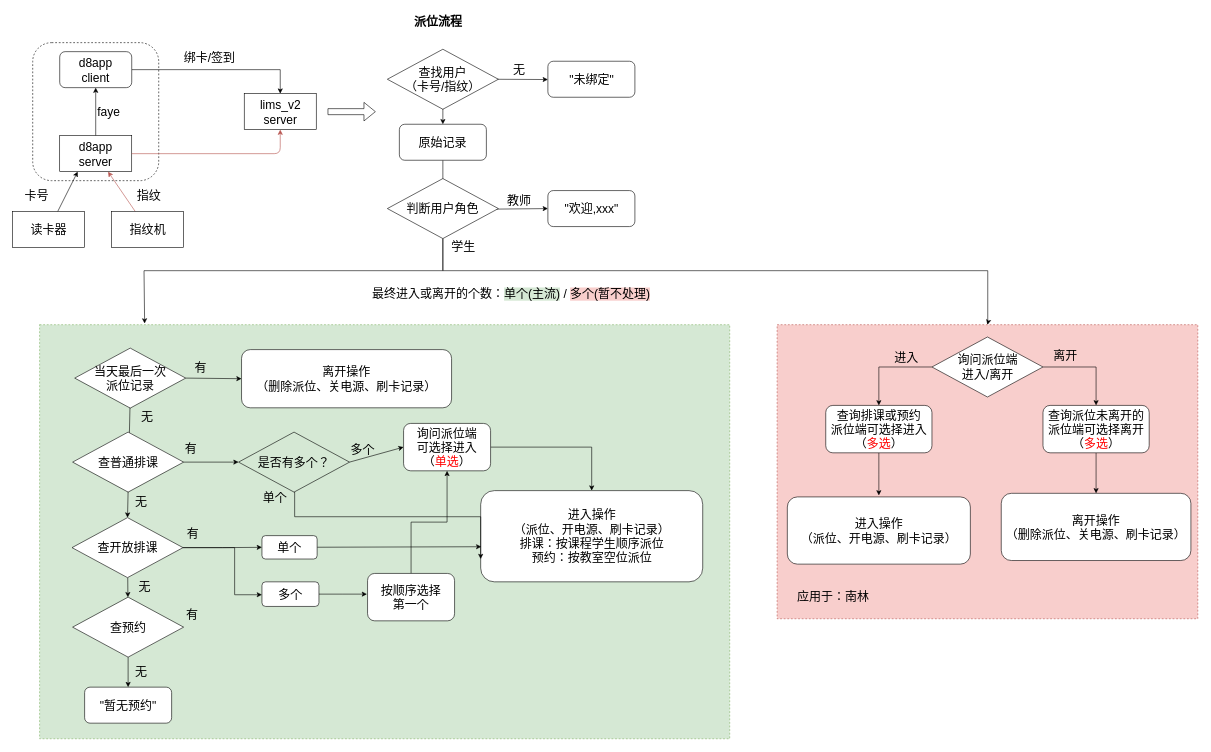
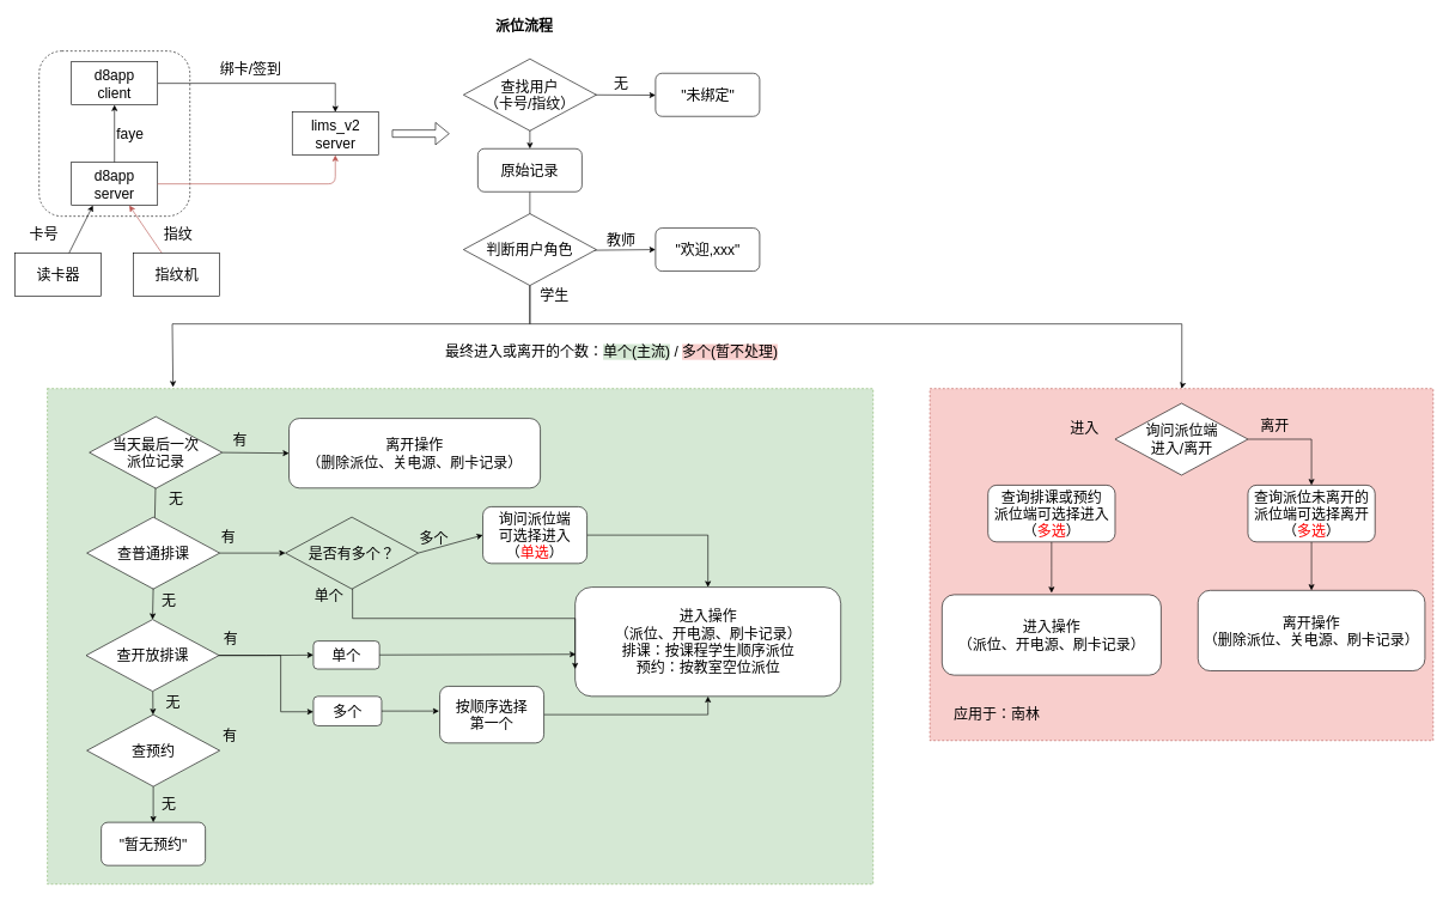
  <mxCell id="0" />
  <mxCell id="1" parent="0" />
  <mxCell id="2" value="" style="rounded=0;whiteSpace=wrap;html=1;dashed=1;fillColor=#d5e8d4;strokeColor=#82b366;" parent="1" vertex="1"><mxGeometry x="65.5" y="540.5" width="1150" height="690" as="geometry" /></mxCell>
  <mxCell id="3" value="" style="rounded=0;whiteSpace=wrap;html=1;dashed=1;fillColor=#f8cecc;strokeColor=#b85450;" parent="1" vertex="1"><mxGeometry x="1294.5" y="540.5" width="701" height="490" as="geometry" /></mxCell>
  <mxCell id="4" value="" style="rounded=1;whiteSpace=wrap;html=1;strokeWidth=1;fontSize=20;dashed=1;" parent="1" vertex="1"><mxGeometry x="54" y="70.5" width="210" height="230" as="geometry" /></mxCell>
  <mxCell id="5" value="" style="rounded=0;orthogonalLoop=1;jettySize=auto;html=1;fontSize=20;entryX=0.25;entryY=1;entryDx=0;entryDy=0;" parent="1" source="6" target="8" edge="1"><mxGeometry relative="1" as="geometry" /></mxCell>
  <mxCell id="6" value="读卡器" style="rounded=0;whiteSpace=wrap;html=1;strokeWidth=1;fontSize=20;" parent="1" vertex="1"><mxGeometry x="20.5" y="352" width="120" height="60" as="geometry" /></mxCell>
  <mxCell id="7" value="" style="edgeStyle=orthogonalEdgeStyle;rounded=0;orthogonalLoop=1;jettySize=auto;html=1;fontSize=20;" parent="1" source="8" target="10" edge="1"><mxGeometry relative="1" as="geometry" /></mxCell>
  <mxCell id="8" value="d8app&lt;br&gt;server" style="rounded=0;whiteSpace=wrap;html=1;strokeWidth=1;fontSize=20;" parent="1" vertex="1"><mxGeometry x="99" y="225.5" width="120" height="60" as="geometry" /></mxCell>
  <mxCell id="9" value="" style="rounded=0;orthogonalLoop=1;jettySize=auto;html=1;fontSize=20;entryX=0.5;entryY=0;entryDx=0;entryDy=0;edgeStyle=orthogonalEdgeStyle;" parent="1" source="10" target="11" edge="1"><mxGeometry relative="1" as="geometry" /></mxCell>
- <mxCell id="10" value="d8app&lt;br&gt;client" style="whiteSpace=wrap;html=1;strokeWidth=1;fontSize=20;rounded=1;" parent="1" vertex="1"><mxGeometry x="99" y="85.5" width="120" height="60" as="geometry" /></mxCell>
+ <mxCell id="10" value="d8app&lt;br&gt;client" style="rounded=0;whiteSpace=wrap;html=1;strokeWidth=1;fontSize=20;" parent="1" vertex="1"><mxGeometry x="99" y="85.5" width="120" height="60" as="geometry" /></mxCell>
  <mxCell id="11" value="lims_v2&lt;br&gt;server" style="rounded=0;whiteSpace=wrap;html=1;strokeWidth=1;fontSize=20;" parent="1" vertex="1"><mxGeometry x="406.5" y="155.5" width="120" height="60" as="geometry" /></mxCell>
  <mxCell id="12" value="faye" style="text;html=1;resizable=0;points=[];autosize=1;align=left;verticalAlign=top;spacingTop=-4;fontSize=20;" parent="1" vertex="1"><mxGeometry x="160" y="170.5" width="50" height="30" as="geometry" /></mxCell>
  <mxCell id="13" value="" style="edgeStyle=none;rounded=0;orthogonalLoop=1;jettySize=auto;html=1;fontSize=20;fillColor=#f8cecc;strokeColor=#b85450;" parent="1" source="14" target="8" edge="1"><mxGeometry relative="1" as="geometry"><mxPoint x="60.5" y="296" as="targetPoint" /></mxGeometry></mxCell>
  <mxCell id="14" value="指纹机" style="rounded=0;whiteSpace=wrap;html=1;strokeWidth=1;fontSize=20;" parent="1" vertex="1"><mxGeometry x="185.5" y="352" width="120" height="60" as="geometry" /></mxCell>
  <mxCell id="15" value="指纹" style="text;html=1;resizable=0;points=[];autosize=1;align=left;verticalAlign=top;spacingTop=-4;fontSize=20;" parent="1" vertex="1"><mxGeometry x="225.5" y="311.5" width="60" height="30" as="geometry" /></mxCell>
  <mxCell id="16" value="卡号" style="text;html=1;resizable=0;points=[];autosize=1;align=left;verticalAlign=top;spacingTop=-4;fontSize=20;" parent="1" vertex="1"><mxGeometry x="39" y="311.5" width="60" height="30" as="geometry" /></mxCell>
  <mxCell id="17" value="绑卡/签到" style="text;html=1;resizable=0;points=[];autosize=1;align=left;verticalAlign=top;spacingTop=-4;fontSize=20;" parent="1" vertex="1"><mxGeometry x="304" y="81.5" width="100" height="30" as="geometry" /></mxCell>
  <mxCell id="18" value="" style="endArrow=classic;html=1;fontSize=20;exitX=1;exitY=0.5;exitDx=0;exitDy=0;entryX=0.5;entryY=1;entryDx=0;entryDy=0;fillColor=#f8cecc;strokeColor=#b85450;edgeStyle=orthogonalEdgeStyle;" parent="1" source="8" target="11" edge="1"><mxGeometry width="50" height="50" relative="1" as="geometry"><mxPoint x="65.5" y="548" as="sourcePoint" /><mxPoint x="845.5" y="198" as="targetPoint" /></mxGeometry></mxCell>
  <mxCell id="19" value="" style="edgeStyle=none;rounded=0;orthogonalLoop=1;jettySize=auto;html=1;fontSize=20;exitX=0.5;exitY=1;exitDx=0;exitDy=0;entryX=0.5;entryY=0;entryDx=0;entryDy=0;" parent="1" target="24" edge="1"><mxGeometry relative="1" as="geometry"><mxPoint x="737.5" y="171.5" as="sourcePoint" /><mxPoint x="737.5" y="265" as="targetPoint" /></mxGeometry></mxCell>
  <mxCell id="20" value="&quot;未绑定&quot;" style="rounded=1;whiteSpace=wrap;html=1;strokeWidth=1;fontSize=20;" parent="1" vertex="1"><mxGeometry x="912.5" y="101.5" width="145" height="60" as="geometry" /></mxCell>
  <mxCell id="21" value="无" style="text;html=1;resizable=0;points=[];autosize=1;align=left;verticalAlign=top;spacingTop=-4;fontSize=20;" parent="1" vertex="1"><mxGeometry x="852.5" y="101.5" width="40" height="30" as="geometry" /></mxCell>
  <mxCell id="22" value="" style="rounded=0;orthogonalLoop=1;jettySize=auto;html=1;fontSize=20;exitX=1;exitY=0.5;exitDx=0;exitDy=0;" parent="1" edge="1"><mxGeometry relative="1" as="geometry"><mxPoint x="822.5" y="131.5" as="sourcePoint" /><mxPoint x="912.5" y="132" as="targetPoint" /></mxGeometry></mxCell>
  <mxCell id="23" value="" style="edgeStyle=none;rounded=0;orthogonalLoop=1;jettySize=auto;html=1;fontSize=20;entryX=0.5;entryY=0.031;entryDx=0;entryDy=0;entryPerimeter=0;" parent="1" source="24" edge="1"><mxGeometry relative="1" as="geometry"><mxPoint x="737.5" y="310.98" as="targetPoint" /></mxGeometry></mxCell>
  <mxCell id="24" value="原始记录" style="rounded=1;whiteSpace=wrap;html=1;strokeWidth=1;fontSize=20;" parent="1" vertex="1"><mxGeometry x="665" y="206.5" width="145" height="60" as="geometry" /></mxCell>
  <mxCell id="25" value="" style="edgeStyle=none;rounded=0;orthogonalLoop=1;jettySize=auto;html=1;fontSize=20;entryX=0;entryY=0.5;entryDx=0;entryDy=0;" parent="1" target="29" edge="1"><mxGeometry relative="1" as="geometry"><mxPoint x="822.491" y="347.926" as="sourcePoint" /><mxPoint x="902.5" y="348.5" as="targetPoint" /></mxGeometry></mxCell>
  <mxCell id="26" value="" style="edgeStyle=orthogonalEdgeStyle;rounded=0;orthogonalLoop=1;jettySize=auto;html=1;fontSize=20;entryX=0.451;entryY=0.005;entryDx=0;entryDy=0;entryPerimeter=0;exitX=0.5;exitY=1;exitDx=0;exitDy=0;" parent="1" source="31" edge="1"><mxGeometry relative="1" as="geometry"><mxPoint x="335.5" y="386" as="sourcePoint" /><mxPoint x="240.5" y="538.5" as="targetPoint" /><Array as="points"><mxPoint x="737.5" y="450.5" /><mxPoint x="239.5" y="450.5" /></Array></mxGeometry></mxCell>
  <mxCell id="27" value="教师" style="text;html=1;resizable=0;points=[];autosize=1;align=left;verticalAlign=top;spacingTop=-4;fontSize=20;" parent="1" vertex="1"><mxGeometry x="842.5" y="318.5" width="60" height="30" as="geometry" /></mxCell>
  <mxCell id="28" value="学生" style="text;html=1;resizable=0;points=[];autosize=1;align=left;verticalAlign=top;spacingTop=-4;fontSize=20;" parent="1" vertex="1"><mxGeometry x="750" y="397" width="60" height="30" as="geometry" /></mxCell>
  <mxCell id="29" value="&quot;欢迎,xxx&quot;" style="rounded=1;whiteSpace=wrap;html=1;strokeWidth=1;fontSize=20;" parent="1" vertex="1"><mxGeometry x="912.5" y="317" width="145" height="60" as="geometry" /></mxCell>
  <mxCell id="30" value="&lt;span style=&quot;white-space: normal&quot;&gt;查找用户&lt;/span&gt;&lt;br style=&quot;white-space: normal&quot;&gt;&lt;span style=&quot;white-space: normal&quot;&gt;（卡号/指纹）&lt;/span&gt;" style="rhombus;whiteSpace=wrap;html=1;strokeWidth=1;fontSize=20;" parent="1" vertex="1"><mxGeometry x="645" y="81.5" width="185" height="100" as="geometry" /></mxCell>
  <mxCell id="31" value="判断用户角色" style="rhombus;whiteSpace=wrap;html=1;strokeWidth=1;fontSize=20;" parent="1" vertex="1"><mxGeometry x="645" y="297" width="185" height="100" as="geometry" /></mxCell>
  <mxCell id="32" value="" style="edgeStyle=orthogonalEdgeStyle;rounded=0;orthogonalLoop=1;jettySize=auto;html=1;fontSize=20;exitX=1;exitY=0.5;exitDx=0;exitDy=0;entryX=0.5;entryY=0;entryDx=0;entryDy=0;" parent="1" source="34" target="41" edge="1"><mxGeometry relative="1" as="geometry"><mxPoint x="1437" y="621" as="sourcePoint" /><mxPoint x="1852.5" y="611.5" as="targetPoint" /></mxGeometry></mxCell>
  <mxCell id="33" value="离开" style="text;html=1;resizable=0;points=[];autosize=1;align=left;verticalAlign=top;spacingTop=-4;fontSize=20;" parent="1" vertex="1"><mxGeometry x="1752.5" y="577.5" width="60" height="30" as="geometry" /></mxCell>
  <mxCell id="34" value="询问派位端&lt;br&gt;进入/离开" style="rhombus;whiteSpace=wrap;html=1;strokeWidth=1;fontSize=20;" parent="1" vertex="1"><mxGeometry x="1552.5" y="561" width="185" height="100" as="geometry" /></mxCell>
  <mxCell id="35" value="" style="edgeStyle=orthogonalEdgeStyle;rounded=0;orthogonalLoop=1;jettySize=auto;html=1;fontSize=20;entryX=0.5;entryY=0;entryDx=0;entryDy=0;exitX=0.5;exitY=1;exitDx=0;exitDy=0;" parent="1" source="31" target="3" edge="1"><mxGeometry relative="1" as="geometry"><mxPoint x="345.5" y="396" as="sourcePoint" /><mxPoint x="345.654" y="482.25" as="targetPoint" /><Array as="points"><mxPoint x="737.5" y="450.5" /><mxPoint x="1645.5" y="450.5" /><mxPoint x="1645.5" y="538.5" /><mxPoint x="1644.5" y="538.5" /></Array></mxGeometry></mxCell>
- <mxCell id="36" value="" style="rounded=0;orthogonalLoop=1;jettySize=auto;html=1;fontSize=20;exitX=0;exitY=0.5;exitDx=0;exitDy=0;entryX=0.5;entryY=0;entryDx=0;entryDy=0;edgeStyle=orthogonalEdgeStyle;" parent="1" source="34" target="39" edge="1"><mxGeometry relative="1" as="geometry"><mxPoint x="1452.5" y="621" as="sourcePoint" /><mxPoint x="1424.794" y="667.676" as="targetPoint" /></mxGeometry></mxCell>
  <mxCell id="37" value="进入" style="text;html=1;resizable=0;points=[];autosize=1;align=left;verticalAlign=top;spacingTop=-4;fontSize=20;" parent="1" vertex="1"><mxGeometry x="1487.5" y="581" width="60" height="30" as="geometry" /></mxCell>
  <mxCell id="38" value="" style="edgeStyle=orthogonalEdgeStyle;rounded=0;orthogonalLoop=1;jettySize=auto;html=1;fontSize=20;" parent="1" source="39" edge="1"><mxGeometry relative="1" as="geometry"><mxPoint x="1464" y="825" as="targetPoint" /></mxGeometry></mxCell>
  <mxCell id="39" value="查询排课或预约&lt;br&gt;派位端可选择进入&lt;br&gt;（&lt;font color=&quot;#ff0000&quot;&gt;多选&lt;/font&gt;）" style="rounded=1;whiteSpace=wrap;html=1;strokeWidth=1;fontSize=20;" parent="1" vertex="1"><mxGeometry x="1375.5" y="675" width="177" height="79" as="geometry" /></mxCell>
  <mxCell id="40" value="" style="edgeStyle=orthogonalEdgeStyle;rounded=0;orthogonalLoop=1;jettySize=auto;html=1;fontSize=20;" parent="1" source="41" target="43" edge="1"><mxGeometry relative="1" as="geometry" /></mxCell>
  <mxCell id="41" value="查询派位未离开的&lt;br&gt;派位端可选择离开&lt;br&gt;（&lt;font color=&quot;#ff0000&quot;&gt;多选&lt;/font&gt;）" style="rounded=1;whiteSpace=wrap;html=1;strokeWidth=1;fontSize=20;" parent="1" vertex="1"><mxGeometry x="1737.5" y="675" width="177" height="79" as="geometry" /></mxCell>
  <mxCell id="42" value="进入操作&lt;br&gt;（派位、开电源、刷卡记录）" style="rounded=1;whiteSpace=wrap;html=1;strokeWidth=1;fontSize=20;" parent="1" vertex="1"><mxGeometry x="1311.5" y="827.5" width="305" height="112" as="geometry" /></mxCell>
  <mxCell id="43" value="离开操作&lt;br&gt;（删除派位、关电源、刷卡记录）" style="rounded=1;whiteSpace=wrap;html=1;strokeWidth=1;fontSize=20;" parent="1" vertex="1"><mxGeometry x="1668" y="821.5" width="316" height="112" as="geometry" /></mxCell>
  <mxCell id="44" value="" style="edgeStyle=none;rounded=0;orthogonalLoop=1;jettySize=auto;html=1;fontSize=20;entryX=0.5;entryY=0;entryDx=0;entryDy=0;" parent="1" target="52" edge="1"><mxGeometry relative="1" as="geometry"><mxPoint x="216.5" y="659.5" as="sourcePoint" /><mxPoint x="216.5" y="720.5" as="targetPoint" /></mxGeometry></mxCell>
  <mxCell id="45" value="" style="edgeStyle=none;rounded=0;orthogonalLoop=1;jettySize=auto;html=1;fontSize=20;entryX=0;entryY=0.5;entryDx=0;entryDy=0;exitX=1;exitY=0.5;exitDx=0;exitDy=0;" parent="1" source="49" target="47" edge="1"><mxGeometry relative="1" as="geometry"><mxPoint x="301.5" y="619.5" as="sourcePoint" /><mxPoint x="381.5" y="619.5" as="targetPoint" /></mxGeometry></mxCell>
  <mxCell id="46" value="有" style="text;html=1;resizable=0;points=[];autosize=1;align=left;verticalAlign=top;spacingTop=-4;fontSize=20;" parent="1" vertex="1"><mxGeometry x="321.5" y="598" width="40" height="30" as="geometry" /></mxCell>
  <mxCell id="47" value="离开操作&lt;br&gt;（删除派位、关电源、刷卡记录）" style="rounded=1;whiteSpace=wrap;html=1;strokeWidth=1;fontSize=20;" parent="1" vertex="1"><mxGeometry x="402" y="582" width="350" height="97" as="geometry" /></mxCell>
  <mxCell id="48" value="无" style="text;html=1;resizable=0;points=[];autosize=1;align=left;verticalAlign=top;spacingTop=-4;fontSize=20;" parent="1" vertex="1"><mxGeometry x="232.5" y="679.5" width="40" height="30" as="geometry" /></mxCell>
  <mxCell id="49" value="当天最后一次&lt;br&gt;派位记录" style="rhombus;whiteSpace=wrap;html=1;strokeWidth=1;fontSize=20;" parent="1" vertex="1"><mxGeometry x="124" y="579.5" width="185" height="100" as="geometry" /></mxCell>
  <mxCell id="50" value="" style="edgeStyle=none;rounded=0;orthogonalLoop=1;jettySize=auto;html=1;fontSize=20;" parent="1" source="52" target="54" edge="1"><mxGeometry relative="1" as="geometry" /></mxCell>
  <mxCell id="51" value="" style="edgeStyle=orthogonalEdgeStyle;rounded=0;orthogonalLoop=1;jettySize=auto;html=1;entryX=0;entryY=0.5;entryDx=0;entryDy=0;" parent="1" source="52" target="77" edge="1"><mxGeometry relative="1" as="geometry"><mxPoint x="386" y="912" as="targetPoint" /></mxGeometry></mxCell>
  <mxCell id="52" value="查开放排课" style="rhombus;whiteSpace=wrap;html=1;strokeWidth=1;fontSize=20;" parent="1" vertex="1"><mxGeometry x="119.5" y="862" width="185" height="100" as="geometry" /></mxCell>
  <mxCell id="53" value="" style="edgeStyle=none;rounded=0;orthogonalLoop=1;jettySize=auto;html=1;fontSize=20;entryX=0.5;entryY=0;entryDx=0;entryDy=0;entryPerimeter=0;" parent="1" source="54" target="56" edge="1"><mxGeometry relative="1" as="geometry"><mxPoint x="213" y="1154.5" as="targetPoint" /></mxGeometry></mxCell>
  <mxCell id="54" value="查预约" style="rhombus;whiteSpace=wrap;html=1;strokeWidth=1;fontSize=20;" parent="1" vertex="1"><mxGeometry x="120.5" y="994.5" width="185" height="100" as="geometry" /></mxCell>
  <mxCell id="55" value="无" style="text;html=1;resizable=0;points=[];autosize=1;align=left;verticalAlign=top;spacingTop=-4;fontSize=20;" parent="1" vertex="1"><mxGeometry x="229" y="962" width="40" height="30" as="geometry" /></mxCell>
  <mxCell id="56" value="&quot;暂无预约&quot;" style="rounded=1;whiteSpace=wrap;html=1;strokeWidth=1;fontSize=20;" parent="1" vertex="1"><mxGeometry x="140.5" y="1144.5" width="145" height="60" as="geometry" /></mxCell>
  <mxCell id="57" value="无" style="text;html=1;resizable=0;points=[];autosize=1;align=left;verticalAlign=top;spacingTop=-4;fontSize=20;" parent="1" vertex="1"><mxGeometry x="223" y="1104.5" width="40" height="30" as="geometry" /></mxCell>
  <mxCell id="58" value="有" style="text;html=1;resizable=0;points=[];autosize=1;align=left;verticalAlign=top;spacingTop=-4;fontSize=20;" parent="1" vertex="1"><mxGeometry x="308" y="1010" width="40" height="30" as="geometry" /></mxCell>
  <mxCell id="59" value="进入操作&lt;br&gt;（派位、开电源、刷卡记录）&lt;br&gt;排课：按课程学生顺序派位&lt;br&gt;预约：按教室空位派位" style="rounded=1;whiteSpace=wrap;html=1;strokeWidth=1;fontSize=20;" parent="1" vertex="1"><mxGeometry x="800.5" y="817" width="370" height="152" as="geometry" /></mxCell>
  <mxCell id="60" value="" style="edgeStyle=none;rounded=0;orthogonalLoop=1;jettySize=auto;html=1;fontSize=20;exitX=1;exitY=0.5;exitDx=0;exitDy=0;entryX=0;entryY=0.5;entryDx=0;entryDy=0;" parent="1" source="62" target="65" edge="1"><mxGeometry relative="1" as="geometry"><mxPoint x="773" y="902.5" as="targetPoint" /><mxPoint x="694.092" y="903.239" as="sourcePoint" /></mxGeometry></mxCell>
  <mxCell id="61" value="" style="rounded=0;orthogonalLoop=1;jettySize=auto;html=1;fontSize=20;exitX=0.5;exitY=1;exitDx=0;exitDy=0;entryX=0;entryY=0.75;entryDx=0;entryDy=0;edgeStyle=orthogonalEdgeStyle;" parent="1" source="62" target="59" edge="1"><mxGeometry relative="1" as="geometry"><mxPoint x="581.5" y="951.5" as="sourcePoint" /><mxPoint x="851" y="848" as="targetPoint" /><Array as="points"><mxPoint x="490.5" y="819.5" /><mxPoint x="490.5" y="860.5" /></Array></mxGeometry></mxCell>
  <mxCell id="62" value="是否有多个？" style="rhombus;whiteSpace=wrap;html=1;strokeWidth=1;fontSize=20;fillColor=#d5e8d4;" parent="1" vertex="1"><mxGeometry x="397" y="719.5" width="185" height="100" as="geometry" /></mxCell>
  <mxCell id="63" value="多个" style="text;html=1;resizable=0;points=[];autosize=1;align=left;verticalAlign=top;spacingTop=-4;fontSize=20;" parent="1" vertex="1"><mxGeometry x="582" y="735" width="60" height="30" as="geometry" /></mxCell>
  <mxCell id="64" value="" style="rounded=0;orthogonalLoop=1;jettySize=auto;html=1;fontSize=20;exitX=1;exitY=0.5;exitDx=0;exitDy=0;edgeStyle=orthogonalEdgeStyle;entryX=0.5;entryY=0;entryDx=0;entryDy=0;" parent="1" source="65" target="59" edge="1"><mxGeometry relative="1" as="geometry"><mxPoint x="854.907" y="938.5" as="sourcePoint" /><mxPoint x="1031" y="770" as="targetPoint" /></mxGeometry></mxCell>
  <mxCell id="65" value="询问派位端&lt;br&gt;可选择进入&lt;br&gt;（&lt;font color=&quot;#ff0000&quot;&gt;单选&lt;/font&gt;）" style="rounded=1;whiteSpace=wrap;html=1;strokeWidth=1;fontSize=20;" parent="1" vertex="1"><mxGeometry x="672" y="705" width="145" height="79" as="geometry" /></mxCell>
  <mxCell id="66" value="最终进入或离开的个数：&lt;span style=&quot;background-color: rgb(213 , 232 , 212)&quot;&gt;单个(主流)&lt;/span&gt; / &lt;span style=&quot;background-color: rgb(248 , 206 , 204)&quot;&gt;多个(暂不处理)&lt;/span&gt;" style="text;html=1;resizable=0;points=[];autosize=1;align=left;verticalAlign=top;spacingTop=-4;fontSize=20;fillColor=#ffffff;" parent="1" vertex="1"><mxGeometry x="617.5" y="474.5" width="480" height="30" as="geometry" /></mxCell>
  <mxCell id="67" value="" style="shape=flexArrow;endArrow=classic;html=1;fontSize=20;" parent="1" edge="1"><mxGeometry width="50" height="50" relative="1" as="geometry"><mxPoint x="545.5" y="185.5" as="sourcePoint" /><mxPoint x="625.5" y="185.5" as="targetPoint" /></mxGeometry></mxCell>
  <mxCell id="68" value="查普通排课" style="rhombus;whiteSpace=wrap;html=1;strokeWidth=1;fontSize=20;" parent="1" vertex="1"><mxGeometry x="120.5" y="719.5" width="185" height="100" as="geometry" /></mxCell>
  <mxCell id="69" value="" style="rounded=0;orthogonalLoop=1;jettySize=auto;html=1;fontSize=20;exitX=1;exitY=0.5;exitDx=0;exitDy=0;entryX=0;entryY=0.5;entryDx=0;entryDy=0;edgeStyle=orthogonalEdgeStyle;" parent="1" source="68" target="62" edge="1"><mxGeometry relative="1" as="geometry"><mxPoint x="393" y="770.5" as="targetPoint" /><mxPoint x="300.5" y="769" as="sourcePoint" /></mxGeometry></mxCell>
  <mxCell id="70" value="有" style="text;html=1;resizable=0;points=[];autosize=1;align=left;verticalAlign=top;spacingTop=-4;fontSize=20;" parent="1" vertex="1"><mxGeometry x="305.5" y="732.5" width="40" height="30" as="geometry" /></mxCell>
  <mxCell id="71" value="无" style="text;html=1;resizable=0;points=[];autosize=1;align=left;verticalAlign=top;spacingTop=-4;fontSize=20;" parent="1" vertex="1"><mxGeometry x="222.5" y="821" width="40" height="30" as="geometry" /></mxCell>
  <mxCell id="72" value="有" style="text;html=1;resizable=0;points=[];autosize=1;align=left;verticalAlign=top;spacingTop=-4;fontSize=20;" parent="1" vertex="1"><mxGeometry x="309" y="874.5" width="40" height="30" as="geometry" /></mxCell>
- <mxCell id="73" value="" style="edgeStyle=orthogonalEdgeStyle;rounded=0;orthogonalLoop=1;jettySize=auto;html=1;" parent="1" source="74" target="65" edge="1"><mxGeometry relative="1" as="geometry"><mxPoint x="961" y="1048" as="targetPoint" /></mxGeometry></mxCell>
+ <mxCell id="73" value="" style="edgeStyle=orthogonalEdgeStyle;rounded=0;orthogonalLoop=1;jettySize=auto;html=1;entryX=0.5;entryY=1;entryDx=0;entryDy=0;" parent="1" source="74" target="59" edge="1"><mxGeometry relative="1" as="geometry"><mxPoint x="961" y="1048" as="targetPoint" /></mxGeometry></mxCell>
  <mxCell id="74" value="按顺序选择&lt;br&gt;第一个" style="rounded=1;whiteSpace=wrap;html=1;strokeWidth=1;fontSize=20;" parent="1" vertex="1"><mxGeometry x="612" y="955" width="145" height="79" as="geometry" /></mxCell>
  <mxCell id="75" value="单个" style="text;html=1;resizable=0;points=[];autosize=1;align=left;verticalAlign=top;spacingTop=-4;fontSize=20;" parent="1" vertex="1"><mxGeometry x="436" y="815" width="60" height="30" as="geometry" /></mxCell>
  <mxCell id="76" value="" style="rounded=0;orthogonalLoop=1;jettySize=auto;html=1;" parent="1" source="77" edge="1"><mxGeometry relative="1" as="geometry"><mxPoint x="801.5" y="910.5" as="targetPoint" /></mxGeometry></mxCell>
  <mxCell id="77" value="单个" style="rounded=1;whiteSpace=wrap;html=1;strokeWidth=1;fontSize=20;" parent="1" vertex="1"><mxGeometry x="436" y="892" width="92" height="39" as="geometry" /></mxCell>
  <mxCell id="78" value="" style="edgeStyle=orthogonalEdgeStyle;rounded=0;orthogonalLoop=1;jettySize=auto;html=1;" parent="1" source="79" edge="1"><mxGeometry relative="1" as="geometry"><mxPoint x="611" y="989.5" as="targetPoint" /></mxGeometry></mxCell>
  <mxCell id="79" value="多个" style="rounded=1;whiteSpace=wrap;html=1;strokeWidth=1;fontSize=20;" parent="1" vertex="1"><mxGeometry x="436" y="969" width="95" height="41" as="geometry" /></mxCell>
  <mxCell id="80" value="" style="edgeStyle=orthogonalEdgeStyle;rounded=0;orthogonalLoop=1;jettySize=auto;html=1;" parent="1" source="52" target="79" edge="1"><mxGeometry relative="1" as="geometry"><mxPoint x="386" y="912" as="targetPoint" /><Array as="points"><mxPoint x="390.5" y="911.5" /><mxPoint x="390.5" y="990.5" /></Array></mxGeometry></mxCell>
  <mxCell id="81" value="&lt;b&gt;派位流程&lt;/b&gt;" style="text;html=1;resizable=0;points=[];autosize=1;align=left;verticalAlign=top;spacingTop=-4;fontSize=20;" parent="1" vertex="1"><mxGeometry x="687.5" y="20.5" width="100" height="30" as="geometry" /></mxCell>
  <mxCell id="82" value="应用于：南林" style="text;html=1;resizable=0;points=[];autosize=1;align=left;verticalAlign=top;spacingTop=-4;fontSize=20;" parent="1" vertex="1"><mxGeometry x="1325.5" y="979.5" width="140" height="30" as="geometry" /></mxCell>
